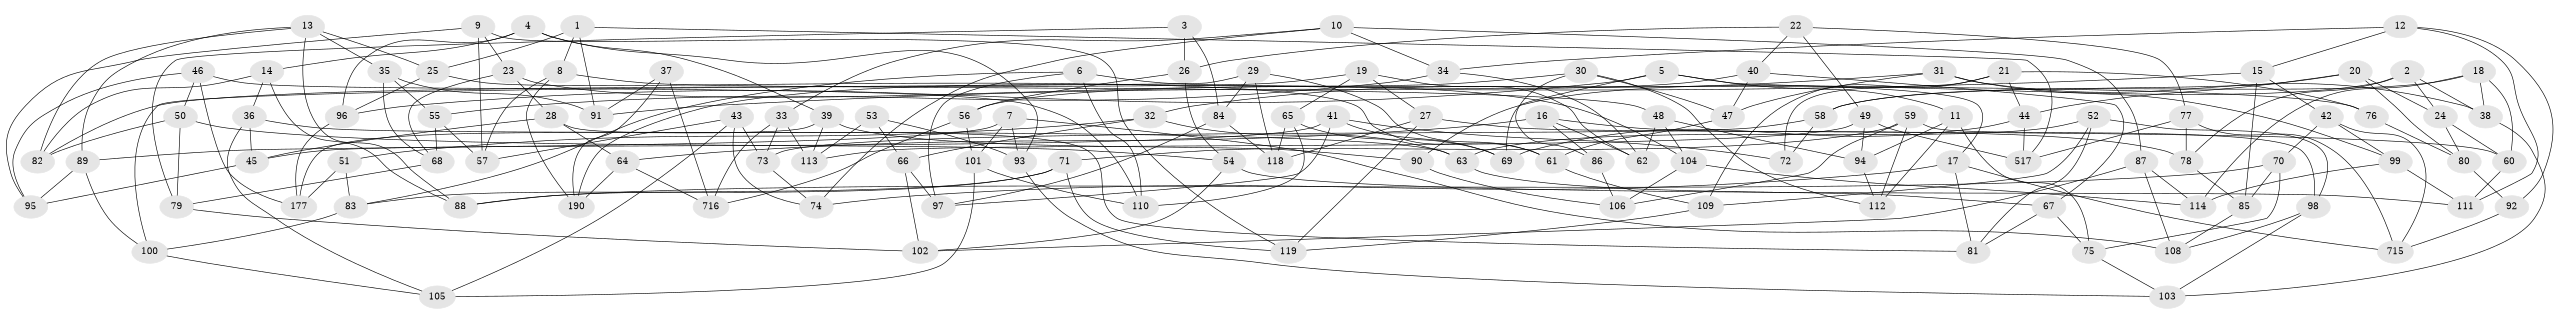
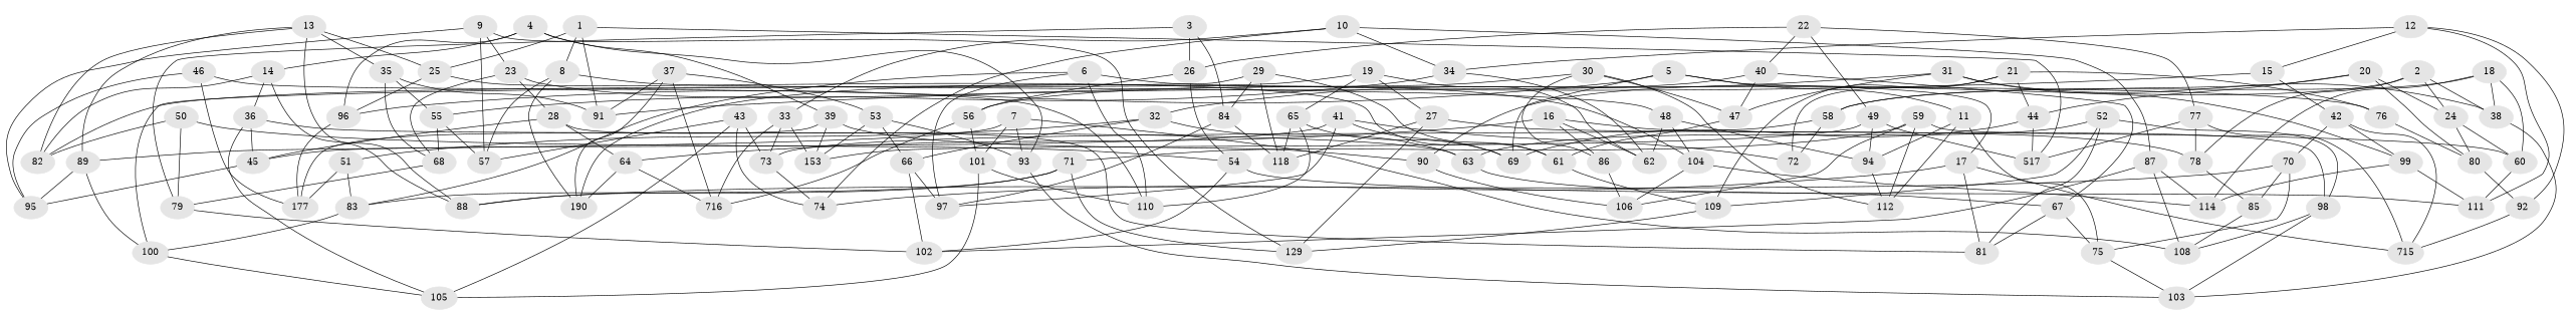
  graph {
    node [color=gray90 style=filled]
    1
    8
    25
    91
    n5 [label=517]
    48
    57
    n8 [label=190]
    96
    61
    2
    24
    38
    78
    90
    60
    80
    103
    85
    106
    3
    26
    79
    84
    54
    56
    102
    97
    118
    4
    14
    39
    93
    88
    82
    36
-   113
+   113 [label=153]
    n38 [label=177]
    5
    11
    17
    69
    75
    94
    112
    74
    81
    n48 [label=715]
    6
    76
    83
    110
    100
    7
    89
    101
    108
    95
    105
    62
    104
    9
    23
-   119
+   119 [label=129]
    28
    68
    10
    33
    34
    87
    73
    n72 [label=716]
    55
    114
    12
    15
    92
    111
    42
    13
    35
    45
    63
    99
    70
    16
    64
    86
    18
    58
    72
    19
    27
    65
    20
    44
    21
    109
    22
    40
    49
    77
    47
    67
    29
    30
    31
    32
    51
    66
    37
    53
    41
    43
    46
    50
    52
    98
    59
    71
    1 -- 8
    1 -- 25
    1 -- 91
    1 -- n5
    8 -- 48
    8 -- 57
    8 -- n8
    25 -- 96
    25 -- 61
    48 -- 94
    48 -- 62
    48 -- 104
    96 -- n38
    61 -- 109
    2 -- 24
    2 -- 38
    2 -- 78
    2 -- 90
    24 -- 60
    24 -- 80
    38 -- 103
    78 -- 85
    90 -- 106
    60 -- 111
    80 -- 92
    85 -- 108
    3 -- 26
    3 -- 79
    3 -- 84
    26 -- 54
    26 -- 56
    79 -- 102
    84 -- 97
    84 -- 118
    54 -- 102
    54 -- 111
    56 -- 101
    56 -- n72
    4 -- 96
    4 -- 14
    4 -- 39
    4 -- 93
    14 -- 88
    14 -- 82
    14 -- 36
    39 -- 90
    39 -- 113
    39 -- n38
    93 -- 103
    36 -- 105
    36 -- 45
    36 -- 63
    5 -- 96
    5 -- 11
    5 -- 17
    5 -- 69
    11 -- 75
    11 -- 94
    11 -- 112
    17 -- 74
    17 -- 81
    17 -- n48
    75 -- 103
    94 -- 112
    6 -- 97
    6 -- 76
    6 -- 83
    6 -- 110
    76 -- 80
    83 -- 100
    100 -- 105
    7 -- 93
    7 -- 89
    7 -- 101
    7 -- 108
    89 -- 100
    89 -- 95
    101 -- 110
    101 -- 105
    104 -- 106
    104 -- 114
    9 -- 57
    9 -- 95
    9 -- 23
    9 -- 119
    23 -- 104
    23 -- 28
    23 -- 68
    28 -- 81
    28 -- 45
    28 -- 64
    68 -- 79
    10 -- 74
    10 -- 33
    10 -- 34
    10 -- 87
    33 -- 113
    33 -- 73
    33 -- n72
    34 -- 62
    34 -- 55
    87 -- 102
    87 -- 108
    87 -- 114
    73 -- 74
    55 -- 57
    55 -- 68
    12 -- 34
    12 -- 15
    12 -- 92
    12 -- 111
    15 -- 91
-   15 -- 85
    15 -- 42
    92 -- n48
    42 -- n48
    42 -- 99
    42 -- 70
    13 -- 25
    13 -- 88
    13 -- 82
    13 -- 89
    13 -- 35
    35 -- 91
    35 -- 68
    35 -- 55
    45 -- 95
    63 -- 67
    99 -- 114
    99 -- 111
    70 -- 85
    70 -- 88
    70 -- 75
    16 -- 78
    16 -- 62
    16 -- 64
    16 -- 86
    64 -- n8
    64 -- n72
    86 -- 106
    18 -- 38
    18 -- 60
    18 -- 114
    18 -- 58
    58 -- 73
    58 -- 72
    19 -- 82
    19 -- 62
    19 -- 27
    19 -- 65
    27 -- 60
    27 -- 118
    27 -- 119
    65 -- 118
    65 -- 69
    65 -- 110
    20 -- 24
    20 -- 80
    20 -- 58
    20 -- 44
    44 -- n5
    44 -- 69
    21 -- 76
    21 -- 72
    21 -- 44
    21 -- 109
    109 -- 119
    22 -- 26
    22 -- 40
    22 -- 49
    22 -- 77
    40 -- n8
    40 -- 47
    40 -- 67
    49 -- n5
    49 -- 113
    49 -- 94
    77 -- n5
    77 -- 78
    77 -- n48
    47 -- 61
    67 -- 75
    67 -- 81
    29 -- 61
    29 -- 84
    29 -- 118
    29 -- 100
    30 -- 56
    30 -- 112
    30 -- 86
    30 -- 47
    31 -- 38
    31 -- 99
    31 -- 47
    31 -- 32
    32 -- 63
    32 -- 51
    32 -- 66
    51 -- n38
    51 -- 83
    66 -- 102
    66 -- 97
    37 -- 91
    37 -- n8
    37 -- n72
+   37 -- 53
    53 -- 93
    53 -- 113
    53 -- 66
    41 -- 97
    41 -- 69
    41 -- 45
    41 -- 72
    43 -- 57
    43 -- 74
    43 -- 105
    43 -- 73
    46 -- n38
    46 -- 110
    46 -- 95
-   46 -- 50
    50 -- 79
    50 -- 54
    50 -- 82
    52 -- 81
    52 -- 63
    52 -- 109
    52 -- 98
    98 -- 103
    98 -- 108
    59 -- 106
    59 -- 112
    59 -- 98
    59 -- 71
    71 -- 88
    71 -- 83
    71 -- 119
  }
